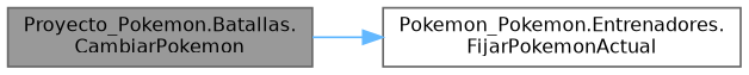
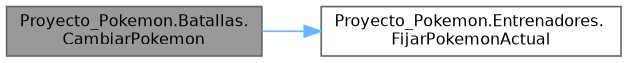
  digraph {
    rankdir=LR
    node [fontname=Helvetica fontsize=10 shape=box style=filled]
    n1 [color=gray40 fillcolor=grey60 fontcolor=black height=0.2 label="Proyecto_Pokemon.Batallas.\lCambiarPokemon" width=0.4]
-   n2 [color=grey40 fillcolor=white height=0.2 label="Pokemon_Pokemon.Entrenadores.\lFijarPokemonActual" width=0.4]
+   n2 [color=grey40 fillcolor=white height=0.2 label="Proyecto_Pokemon.Entrenadores.\lFijarPokemonActual" width=0.4]
    n1 -> n2 [color=steelblue1 fontname=Helvetica fontsize=10 labelfontname=Helvetica labelfontsize=10 style=solid]
  }
